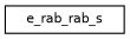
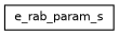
  digraph {
    rankdir=LR
-   n1 [color=black fillcolor=white fontname=Helvetica fontsize=10 height=0.2 label=e_rab_rab_s shape=record style=filled width=0.4]
+   n1 [color=black fillcolor=white fontname=Helvetica fontsize=10 height=0.2 label=e_rab_param_s shape=record style=filled width=0.4]
  }
